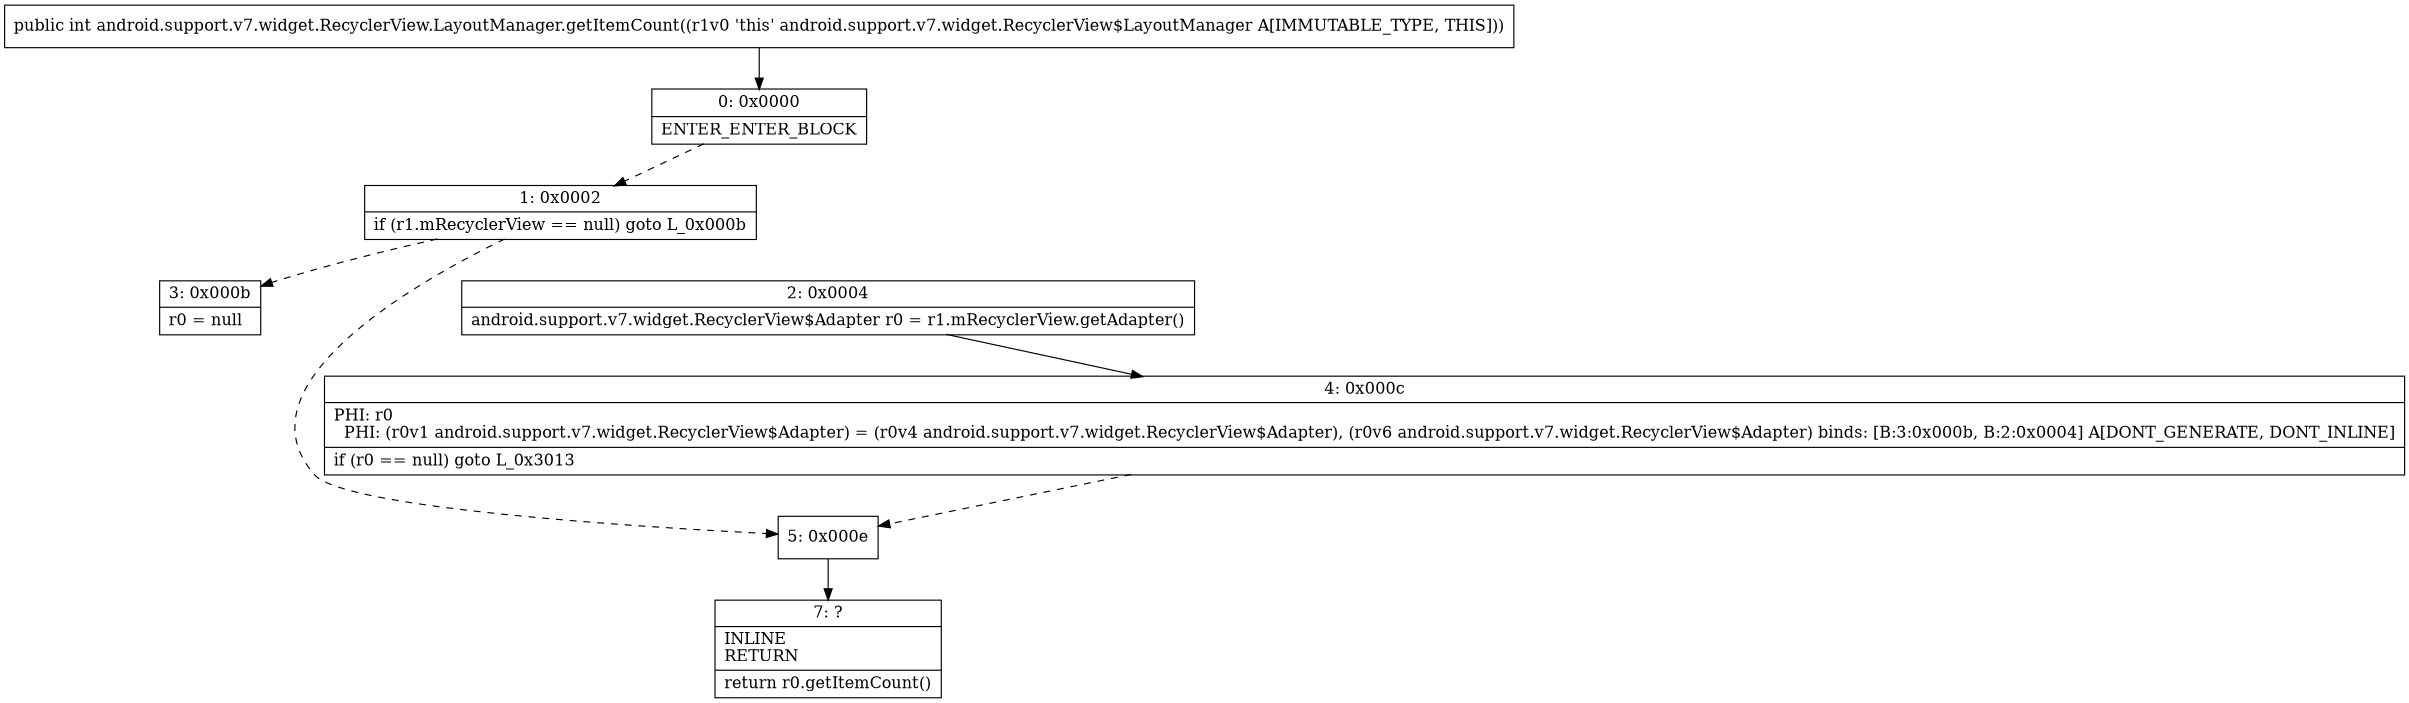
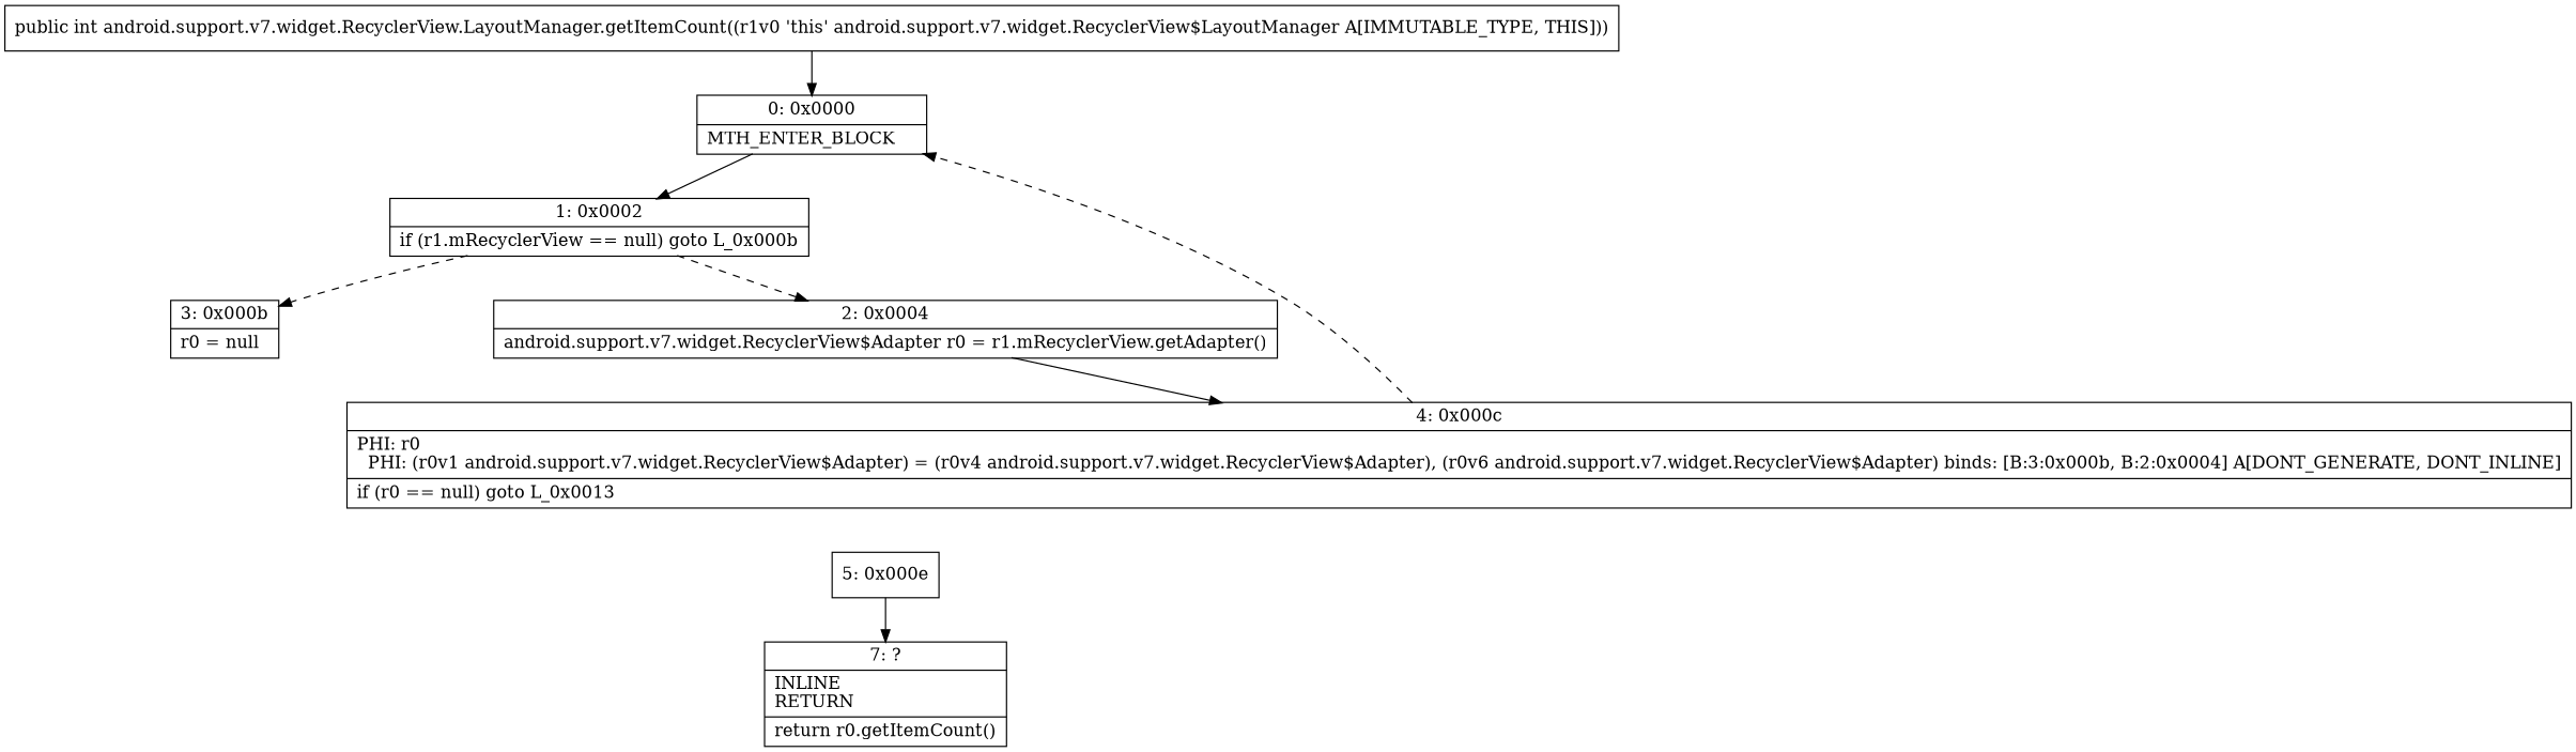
  digraph {
    node [shape=record]
-   n1 [label="{0\:\ 0x0000|ENTER_ENTER_BLOCK\l}"]
+   n1 [label="{0\:\ 0x0000|MTH_ENTER_BLOCK\l}"]
    n2 [label="{1\:\ 0x0002|if (r1.mRecyclerView == null) goto L_0x000b\l}"]
    n3 [label="{2\:\ 0x0004|android.support.v7.widget.RecyclerView$Adapter r0 = r1.mRecyclerView.getAdapter()\l}"]
    n4 [label="{3\:\ 0x000b|r0 = null\l}"]
-   n5 [label="{4\:\ 0x000c|PHI: r0 \l  PHI: (r0v1 android.support.v7.widget.RecyclerView$Adapter) = (r0v4 android.support.v7.widget.RecyclerView$Adapter), (r0v6 android.support.v7.widget.RecyclerView$Adapter) binds: [B:3:0x000b, B:2:0x0004] A[DONT_GENERATE, DONT_INLINE]\l|if (r0 == null) goto L_0x3013\l}"]
+   n5 [label="{4\:\ 0x000c|PHI: r0 \l  PHI: (r0v1 android.support.v7.widget.RecyclerView$Adapter) = (r0v4 android.support.v7.widget.RecyclerView$Adapter), (r0v6 android.support.v7.widget.RecyclerView$Adapter) binds: [B:3:0x000b, B:2:0x0004] A[DONT_GENERATE, DONT_INLINE]\l|if (r0 == null) goto L_0x0013\l}"]
    n6 [label="{5\:\ 0x000e}"]
    n7 [label="{7\:\ ?|INLINE\lRETURN\l|return r0.getItemCount()\l}"]
    n8 [label="{public int android.support.v7.widget.RecyclerView.LayoutManager.getItemCount((r1v0 'this' android.support.v7.widget.RecyclerView$LayoutManager A[IMMUTABLE_TYPE, THIS])) }"]
-   n1 -> n2 [style=dashed]
-   n2 -> n6 [style=dashed]
+   n1 -> n2
+   n2 -> n3 [style=dashed]
    n2 -> n4 [style=dashed]
    n3 -> n5
-   n5 -> n6 [style=dashed]
+   n5 -> n1 [style=dashed]
    n6 -> n7
    n8 -> n1
  }
